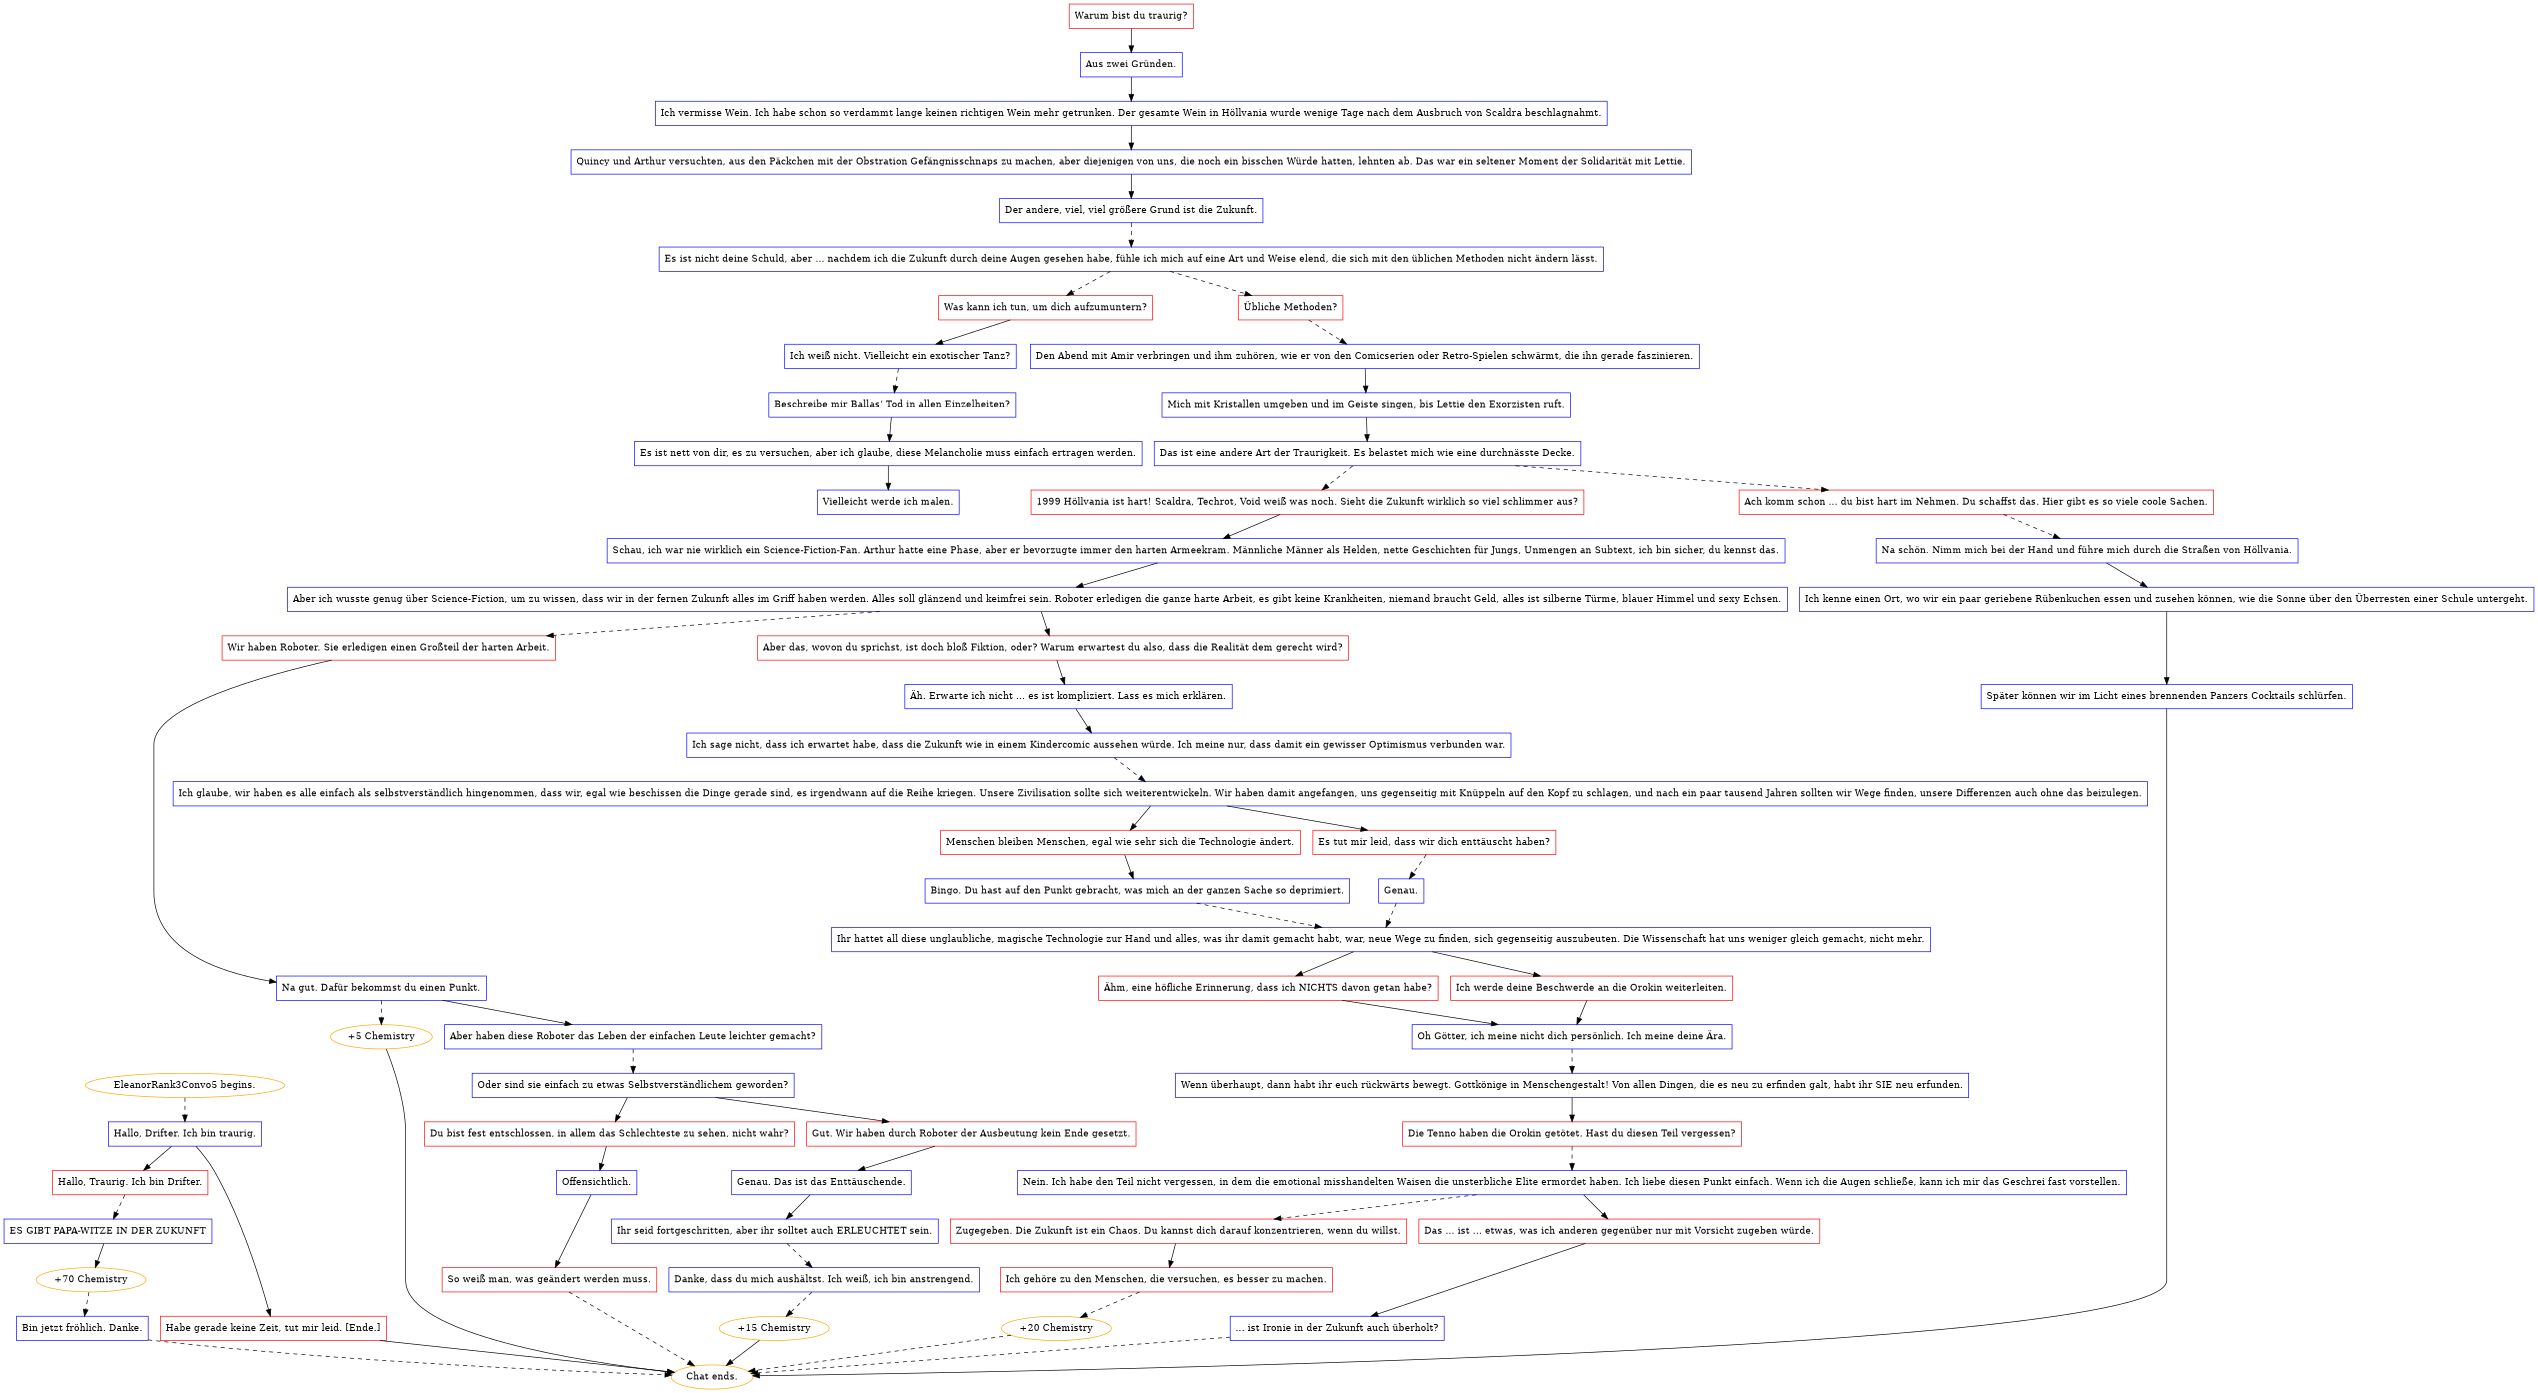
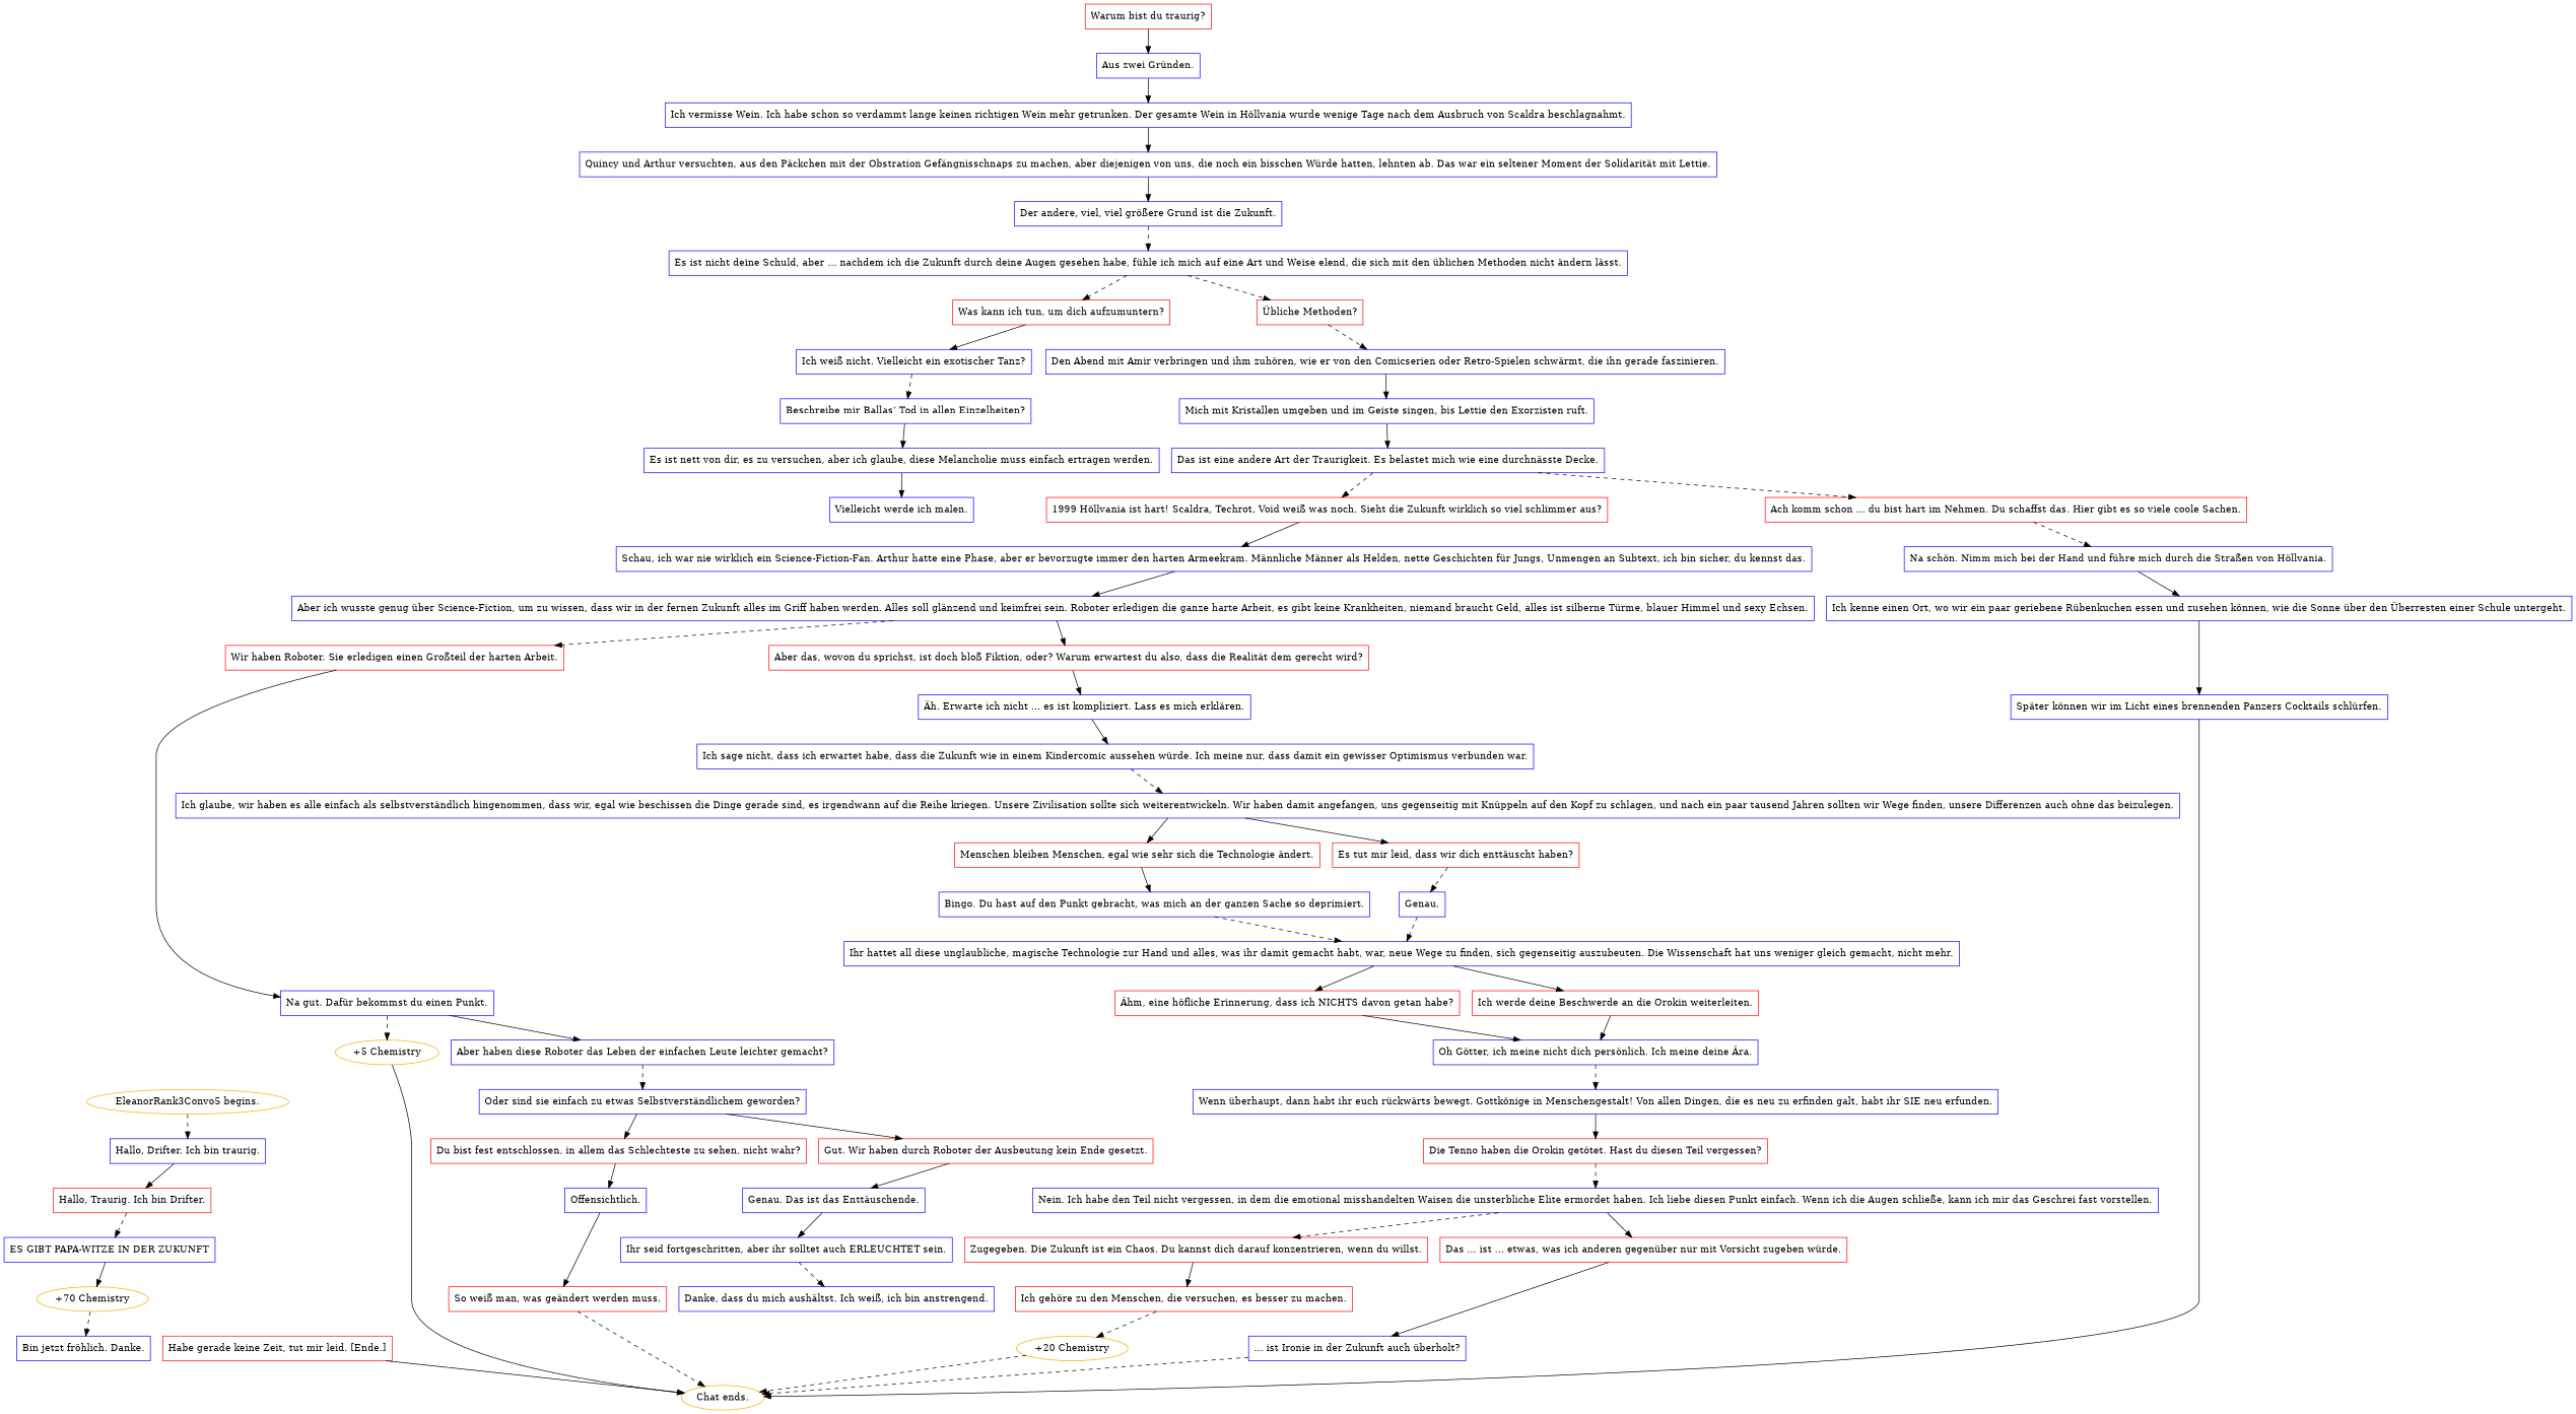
  digraph {
    node [color=blue shape=box]
    edge [style=solid]
    "EleanorRank3Convo5 begins." [color=orange shape=""]
    n2 [label="Hallo, Drifter. Ich bin traurig."]
    n3 [color=red label="Hallo, Traurig. Ich bin Drifter."]
    n4 [color=red label="Habe gerade keine Zeit, tut mir leid. [Ende.]"]
    n5 [color=red label="Warum bist du traurig?"]
    n6 [label="Aus zwei Gründen."]
    n7 [label="ES GIBT PAPA-WITZE IN DER ZUKUNFT"]
    "Chat ends." [color=orange shape=""]
    n9 [label="Ich vermisse Wein. Ich habe schon so verdammt lange keinen richtigen Wein mehr getrunken. Der gesamte Wein in Höllvania wurde wenige Tage nach dem Ausbruch von Scaldra beschlagnahmt."]
    n10 [color=orange label="+70 Chemistry" shape=""]
    n11 [label="Quincy und Arthur versuchten, aus den Päckchen mit der Obstration Gefängnisschnaps zu machen, aber diejenigen von uns, die noch ein bisschen Würde hatten, lehnten ab. Das war ein seltener Moment der Solidarität mit Lettie."]
    n12 [label="Bin jetzt fröhlich. Danke."]
    n13 [label="Der andere, viel, viel größere Grund ist die Zukunft."]
    n14 [label="Es ist nicht deine Schuld, aber ... nachdem ich die Zukunft durch deine Augen gesehen habe, fühle ich mich auf eine Art und Weise elend, die sich mit den üblichen Methoden nicht ändern lässt."]
    n15 [color=red label="Was kann ich tun, um dich aufzumuntern?"]
    n16 [color=red label="Übliche Methoden?"]
    n17 [label="Ich weiß nicht. Vielleicht ein exotischer Tanz?"]
    n18 [label="Den Abend mit Amir verbringen und ihm zuhören, wie er von den Comicserien oder Retro-Spielen schwärmt, die ihn gerade faszinieren."]
    n19 [label="Beschreibe mir Ballas‘ Tod in allen Einzelheiten?"]
    n20 [label="Mich mit Kristallen umgeben und im Geiste singen, bis Lettie den Exorzisten ruft."]
    n21 [label="Es ist nett von dir, es zu versuchen, aber ich glaube, diese Melancholie muss einfach ertragen werden."]
    n22 [label="Das ist eine andere Art der Traurigkeit. Es belastet mich wie eine durchnässte Decke."]
    n23 [label="Vielleicht werde ich malen."]
    n24 [color=red label="1999 Höllvania ist hart! Scaldra, Techrot, Void weiß was noch. Sieht die Zukunft wirklich so viel schlimmer aus?"]
    n25 [color=red label="Ach komm schon ... du bist hart im Nehmen. Du schaffst das. Hier gibt es so viele coole Sachen."]
    n26 [label="Schau, ich war nie wirklich ein Science-Fiction-Fan. Arthur hatte eine Phase, aber er bevorzugte immer den harten Armeekram. Männliche Männer als Helden, nette Geschichten für Jungs, Unmengen an Subtext, ich bin sicher, du kennst das."]
    n27 [label="Na schön. Nimm mich bei der Hand und führe mich durch die Straßen von Höllvania."]
    n28 [color=orange label="+5 Chemistry" shape=""]
    n29 [label="Aber ich wusste genug über Science-Fiction, um zu wissen, dass wir in der fernen Zukunft alles im Griff haben werden. Alles soll glänzend und keimfrei sein. Roboter erledigen die ganze harte Arbeit, es gibt keine Krankheiten, niemand braucht Geld, alles ist silberne Türme, blauer Himmel und sexy Echsen."]
    n30 [label="Ich kenne einen Ort, wo wir ein paar geriebene Rübenkuchen essen und zusehen können, wie die Sonne über den Überresten einer Schule untergeht."]
    n31 [color=red label="Wir haben Roboter. Sie erledigen einen Großteil der harten Arbeit."]
    n32 [color=red label="Aber das, wovon du sprichst, ist doch bloß Fiktion, oder? Warum erwartest du also, dass die Realität dem gerecht wird?"]
    n33 [label="Später können wir im Licht eines brennenden Panzers Cocktails schlürfen."]
    n34 [label="Na gut. Dafür bekommst du einen Punkt."]
    n35 [label="Äh. Erwarte ich nicht ... es ist kompliziert. Lass es mich erklären."]
    n36 [label="Aber haben diese Roboter das Leben der einfachen Leute leichter gemacht?"]
    n37 [label="Ich sage nicht, dass ich erwartet habe, dass die Zukunft wie in einem Kindercomic aussehen würde. Ich meine nur, dass damit ein gewisser Optimismus verbunden war."]
    n38 [label="Oder sind sie einfach zu etwas Selbstverständlichem geworden?"]
    n39 [label="Ich glaube, wir haben es alle einfach als selbstverständlich hingenommen, dass wir, egal wie beschissen die Dinge gerade sind, es irgendwann auf die Reihe kriegen. Unsere Zivilisation sollte sich weiterentwickeln. Wir haben damit angefangen, uns gegenseitig mit Knüppeln auf den Kopf zu schlagen, und nach ein paar tausend Jahren sollten wir Wege finden, unsere Differenzen auch ohne das beizulegen."]
    n40 [color=red label="Du bist fest entschlossen, in allem das Schlechteste zu sehen, nicht wahr?"]
    n41 [color=red label="Gut. Wir haben durch Roboter der Ausbeutung kein Ende gesetzt."]
    n42 [color=red label="Menschen bleiben Menschen, egal wie sehr sich die Technologie ändert."]
    n43 [color=red label="Es tut mir leid, dass wir dich enttäuscht haben?"]
    n44 [label="Offensichtlich."]
    n45 [label="Genau. Das ist das Enttäuschende."]
    n46 [label="Bingo. Du hast auf den Punkt gebracht, was mich an der ganzen Sache so deprimiert."]
    n47 [label="Genau."]
    n48 [color=red label="So weiß man, was geändert werden muss."]
    n49 [label="Ihr seid fortgeschritten, aber ihr solltet auch ERLEUCHTET sein."]
    n50 [label="Ihr hattet all diese unglaubliche, magische Technologie zur Hand und alles, was ihr damit gemacht habt, war, neue Wege zu finden, sich gegenseitig auszubeuten. Die Wissenschaft hat uns weniger gleich gemacht, nicht mehr."]
    n51 [label="Danke, dass du mich aushältst. Ich weiß, ich bin anstrengend."]
    n52 [color=red label="Ähm, eine höfliche Erinnerung, dass ich NICHTS davon getan habe?"]
    n53 [color=red label="Ich werde deine Beschwerde an die Orokin weiterleiten."]
-   n54 [color=orange label="+15 Chemistry" shape=""]
    n55 [label="Oh Götter, ich meine nicht dich persönlich. Ich meine deine Ära."]
    n56 [label="Wenn überhaupt, dann habt ihr euch rückwärts bewegt. Gottkönige in Menschengestalt! Von allen Dingen, die es neu zu erfinden galt, habt ihr SIE neu erfunden."]
    n57 [color=red label="Die Tenno haben die Orokin getötet. Hast du diesen Teil vergessen?"]
    n58 [label="Nein. Ich habe den Teil nicht vergessen, in dem die emotional misshandelten Waisen die unsterbliche Elite ermordet haben. Ich liebe diesen Punkt einfach. Wenn ich die Augen schließe, kann ich mir das Geschrei fast vorstellen."]
    n59 [color=red label="Zugegeben. Die Zukunft ist ein Chaos. Du kannst dich darauf konzentrieren, wenn du willst."]
    n60 [color=red label="Das ... ist ... etwas, was ich anderen gegenüber nur mit Vorsicht zugeben würde."]
    n61 [color=red label="Ich gehöre zu den Menschen, die versuchen, es besser zu machen."]
    n62 [label="... ist Ironie in der Zukunft auch überholt?"]
    n63 [color=orange label="+20 Chemistry" shape=""]
    "EleanorRank3Convo5 begins." -> n2 [style=dashed]
    n2 -> n3
-   n2 -> n4
    n3 -> n7 [style=dashed]
    n4 -> "Chat ends."
    n5 -> n6
    n6 -> n9
    n7 -> n10
    n9 -> n11
    n10 -> n12 [style=dashed]
    n11 -> n13
-   n12 -> "Chat ends." [style=dashed]
    n13 -> n14 [style=dashed]
    n14 -> n15 [style=dashed]
    n14 -> n16 [style=dashed]
    n15 -> n17
    n16 -> n18 [style=dashed]
    n17 -> n19 [style=dashed]
    n18 -> n20
    n19 -> n21
    n20 -> n22
    n21 -> n23
    n22 -> n24 [style=dashed]
    n22 -> n25 [style=dashed]
    n24 -> n26
    n25 -> n27 [style=dashed]
    n26 -> n29
    n27 -> n30
    n28 -> "Chat ends."
    n29 -> n31 [style=dashed]
    n29 -> n32
    n30 -> n33
    n31 -> n34
    n32 -> n35
    n33 -> "Chat ends."
    n34 -> n28 [style=dashed]
    n34 -> n36
    n35 -> n37
    n36 -> n38 [style=dashed]
    n37 -> n39 [style=dashed]
    n38 -> n40
    n38 -> n41
    n39 -> n42
    n39 -> n43
    n40 -> n44
    n41 -> n45
    n42 -> n46
    n43 -> n47 [style=dashed]
    n44 -> n48
    n45 -> n49
    n46 -> n50 [style=dashed]
    n47 -> n50 [style=dashed]
    n48 -> "Chat ends." [style=dashed]
    n49 -> n51 [style=dashed]
    n50 -> n52
    n50 -> n53
-   n51 -> n54 [style=dashed]
    n52 -> n55
    n53 -> n55
-   n54 -> "Chat ends."
    n55 -> n56 [style=dashed]
    n56 -> n57
    n57 -> n58 [style=dashed]
    n58 -> n59 [style=dashed]
    n58 -> n60
    n59 -> n61
    n60 -> n62
    n61 -> n63 [style=dashed]
    n62 -> "Chat ends." [style=dashed]
    n63 -> "Chat ends." [style=dashed]
  }
